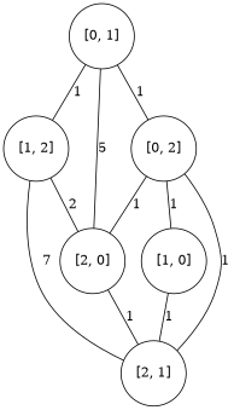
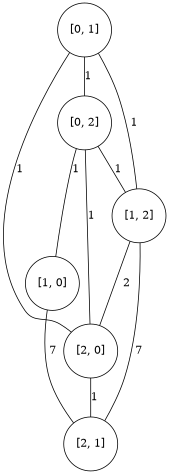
  graph {
    node [shape=circle]
    n1 [label="[0, 1]"]
    n2 [label="[1, 2]"]
    n3 [label="[2, 0]"]
    n4 [label="[0, 2]"]
    n5 [label="[1, 0]"]
    n6 [label="[2, 1]"]
    n1 -- n2 [label=1]
-   n1 -- n3 [label=5]
+   n1 -- n3 [label=1]
    n1 -- n4 [label=1]
    n2 -- n3 [label=2]
    n2 -- n6 [label=7]
    n3 -- n6 [label=1]
-   n4 -- n6 [label=1]
+   n4 -- n2 [label=1]
    n4 -- n3 [label=1]
    n4 -- n5 [label=1]
-   n5 -- n6 [label=1]
+   n5 -- n6 [label=7]
  }
